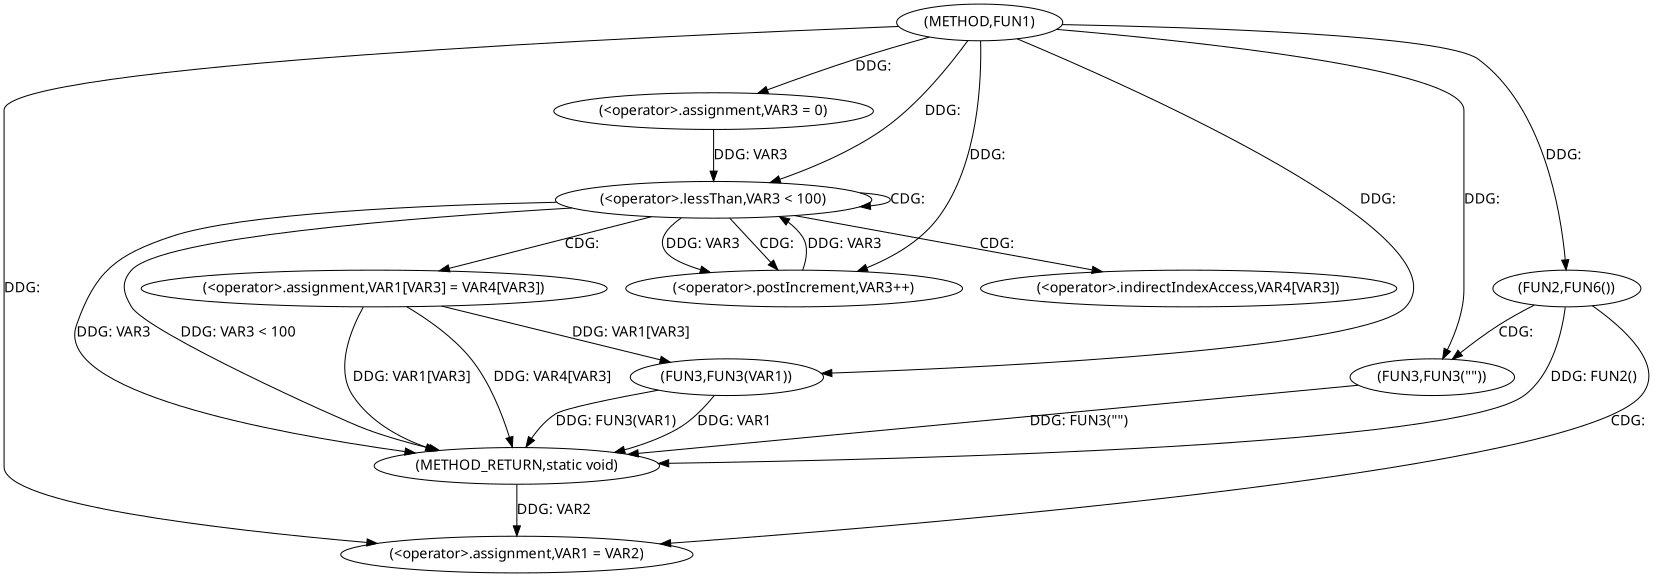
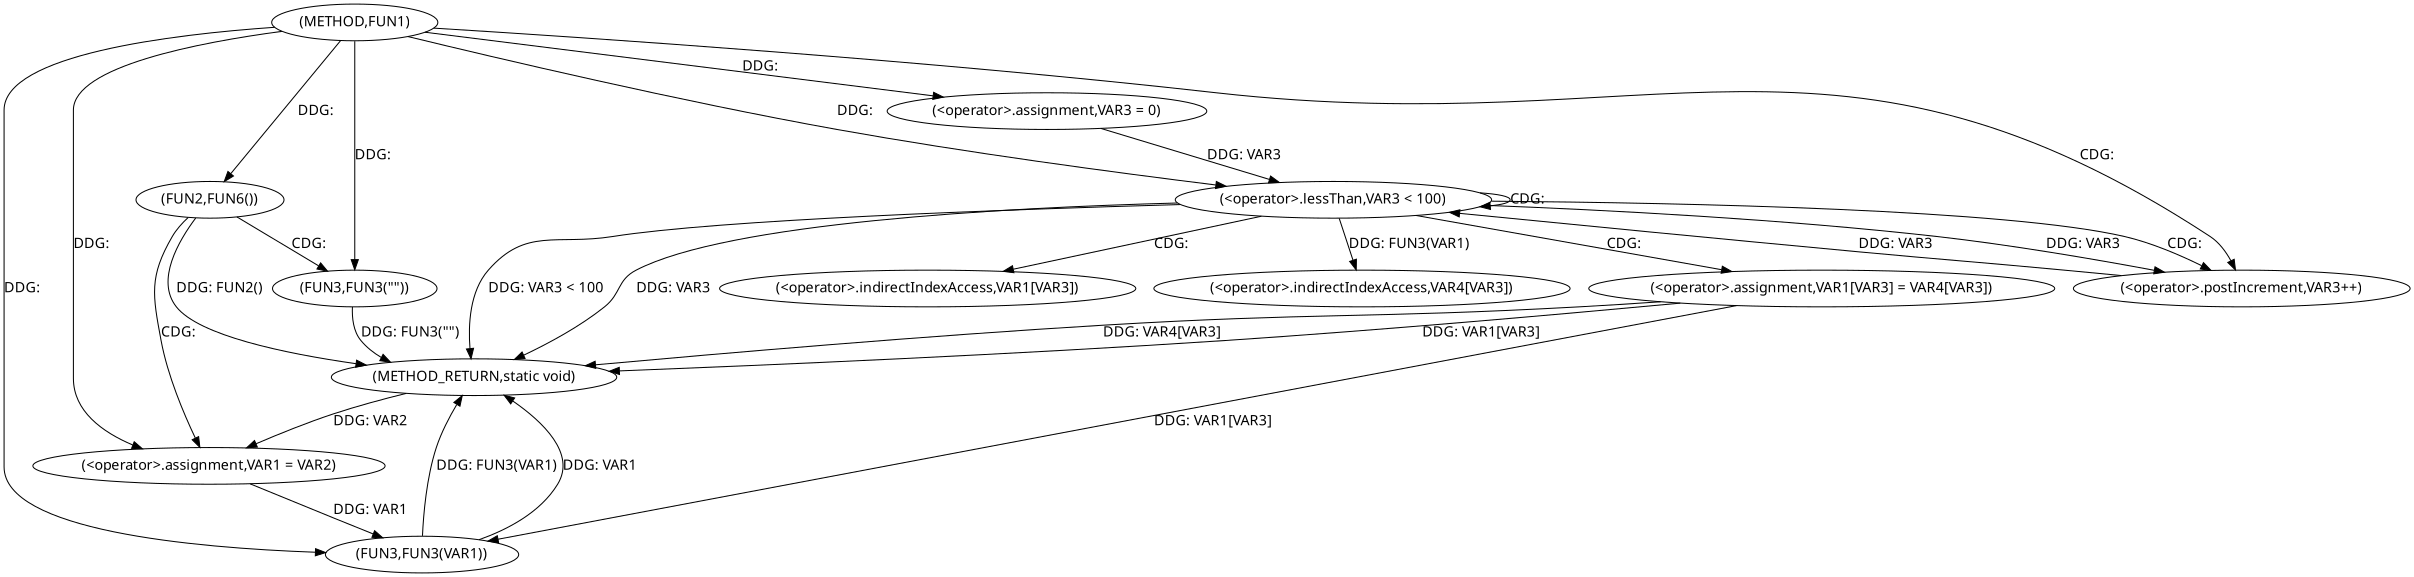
  digraph {
    fontname="Noto Sans"
    node [fontname="Noto Sans"]
    edge [fontname="Noto Sans"]
    n1 [label="(METHOD,FUN1)"]
    n2 [label="(FUN2,FUN6())"]
    n3 [label="(FUN3,FUN3(\"\"))"]
    n4 [label="(<operator>.assignment,VAR1 = VAR2)"]
    n5 [label="(<operator>.assignment,VAR3 = 0)"]
    n6 [label="(<operator>.lessThan,VAR3 < 100)"]
    n7 [label="(<operator>.postIncrement,VAR3++)"]
    n8 [label="(FUN3,FUN3(VAR1))"]
    n9 [label="(METHOD_RETURN,static void)"]
    n10 [label="(<operator>.assignment,VAR1[VAR3] = VAR4[VAR3])"]
+   n11 [label="(<operator>.indirectIndexAccess,VAR1[VAR3])"]
    n12 [label="(<operator>.indirectIndexAccess,VAR4[VAR3])"]
    n1 -> n2 [label="DDG: "]
    n1 -> n3 [label="DDG: "]
    n1 -> n4 [label="DDG: "]
    n1 -> n5 [label="DDG: "]
    n1 -> n6 [label="DDG: "]
-   n1 -> n7 [label="DDG: "]
+   n1 -> n7 [label="CDG: "]
    n1 -> n8 [label="DDG: "]
    n2 -> n3 [label="CDG: "]
    n2 -> n4 [label="CDG: "]
    n2 -> n9 [label="DDG: FUN2()"]
    n3 -> n9 [label="DDG: FUN3(\"\")"]
+   n4 -> n8 [label="DDG: VAR1"]
    n5 -> n6 [label="DDG: VAR3"]
    n6 -> n6 [label="CDG: "]
    n6 -> n7 [label="DDG: VAR3"]
    n6 -> n7 [label="CDG: "]
    n6 -> n9 [label="DDG: VAR3 < 100"]
    n6 -> n9 [label="DDG: VAR3"]
    n6 -> n10 [label="CDG: "]
-   n6 -> n12 [label="CDG: "]
+   n6 -> n11 [label="CDG: "]
+   n6 -> n12 [label="DDG: FUN3(VAR1)"]
    n7 -> n6 [label="DDG: VAR3"]
    n8 -> n9 [label="DDG: FUN3(VAR1)"]
    n8 -> n9 [label="DDG: VAR1"]
    n9 -> n4 [label="DDG: VAR2"]
    n10 -> n8 [label="DDG: VAR1[VAR3]"]
    n10 -> n9 [label="DDG: VAR1[VAR3]"]
    n10 -> n9 [label="DDG: VAR4[VAR3]"]
  }
